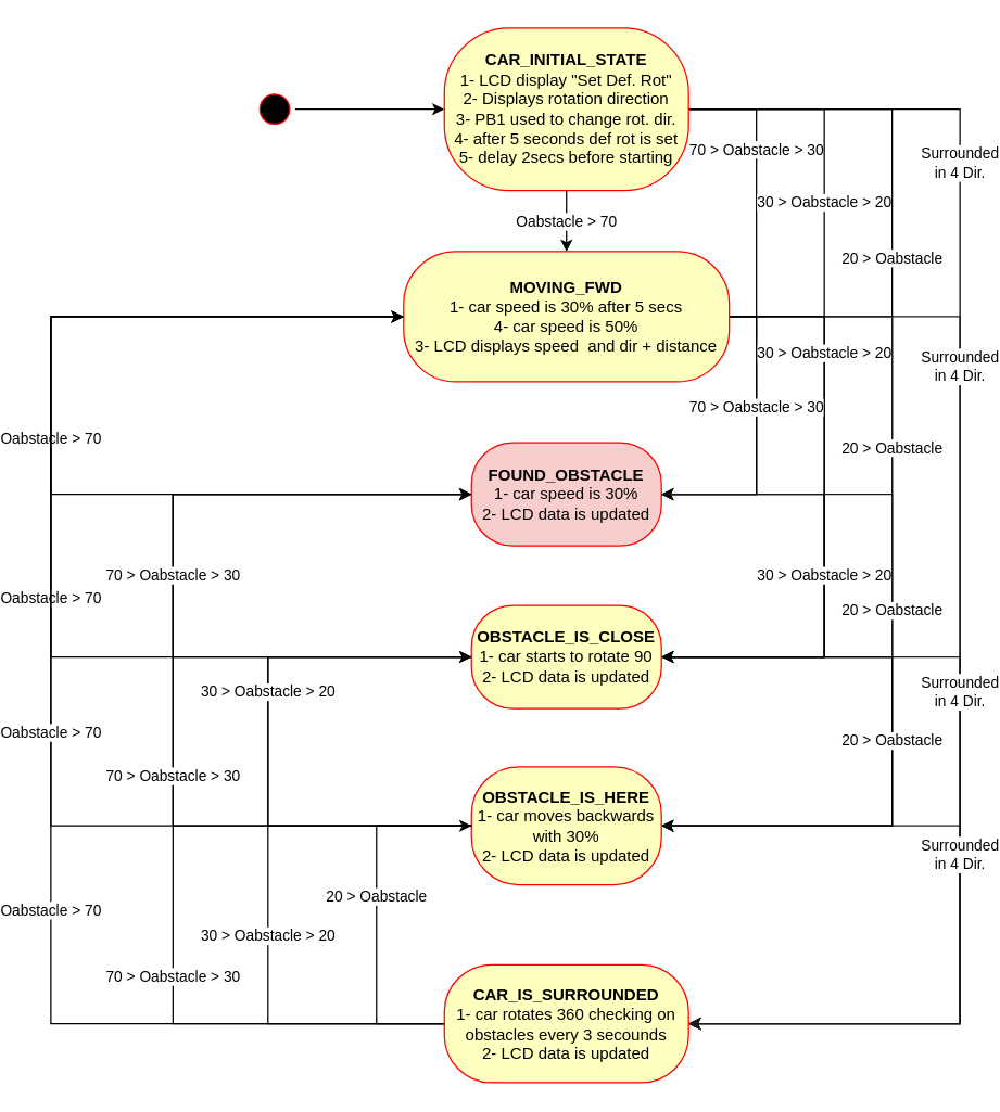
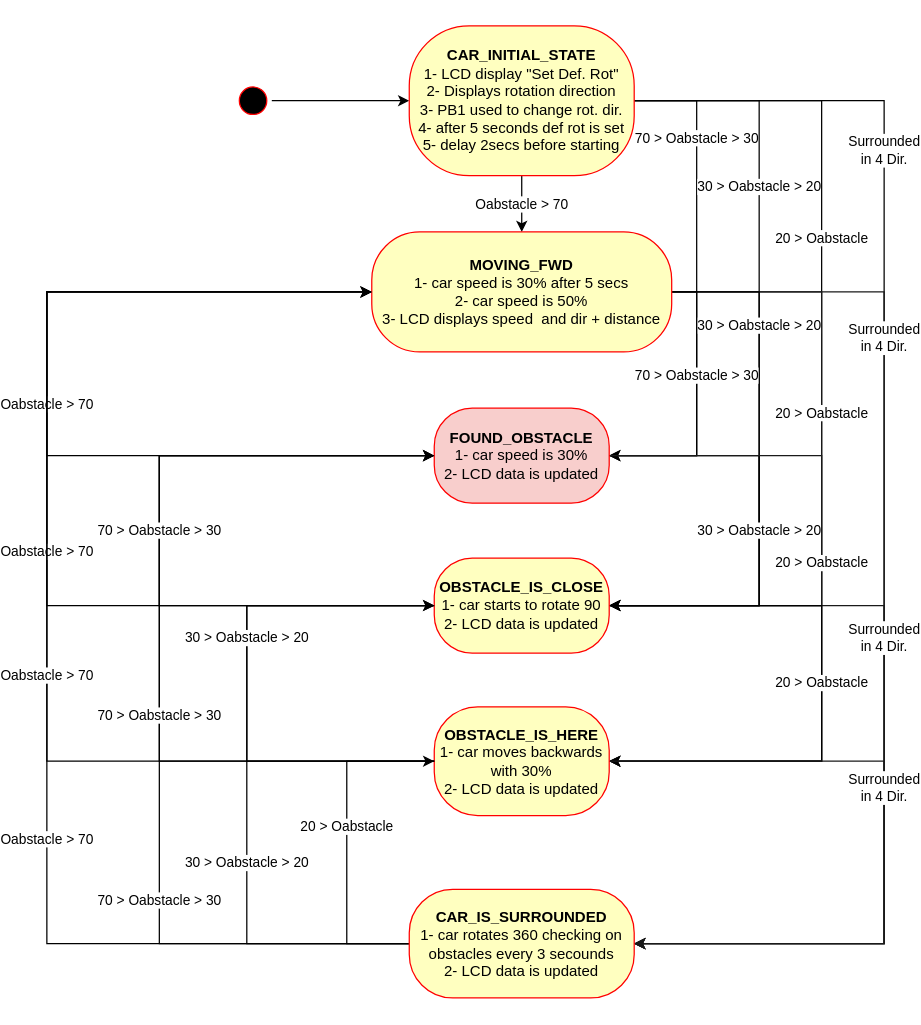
  <mxCell id="0" />
  <mxCell id="1" parent="0" />
  <mxCell id="2" value="" style="edgeStyle=orthogonalEdgeStyle;rounded=0;orthogonalLoop=1;jettySize=auto;html=1;" parent="1" source="3" target="9" edge="1"><mxGeometry relative="1" as="geometry" /></mxCell>
  <mxCell id="3" value="" style="ellipse;html=1;shape=startState;fillColor=#000000;strokeColor=#ff0000;" parent="1" vertex="1"><mxGeometry x="170" y="65" width="30" height="30" as="geometry" /></mxCell>
  <mxCell id="4" value="Oabstacle &amp;gt; 70" style="edgeStyle=orthogonalEdgeStyle;rounded=0;orthogonalLoop=1;jettySize=auto;html=1;" parent="1" source="9" target="14" edge="1"><mxGeometry relative="1" as="geometry" /></mxCell>
  <mxCell id="5" value="70 &amp;gt; Oabstacle &amp;gt; 30" style="edgeStyle=orthogonalEdgeStyle;rounded=0;orthogonalLoop=1;jettySize=auto;html=1;exitX=1;exitY=0.5;exitDx=0;exitDy=0;entryX=1;entryY=0.5;entryDx=0;entryDy=0;" parent="1" source="9" target="18" edge="1"><mxGeometry x="-0.604" relative="1" as="geometry"><Array as="points"><mxPoint x="540" y="80" /><mxPoint x="540" y="364" /></Array><mxPoint as="offset" /></mxGeometry></mxCell>
  <mxCell id="6" value="30 &amp;gt; Oabstacle &amp;gt; 20" style="edgeStyle=orthogonalEdgeStyle;rounded=0;orthogonalLoop=1;jettySize=auto;html=1;exitX=1;exitY=0.5;exitDx=0;exitDy=0;entryX=1;entryY=0.5;entryDx=0;entryDy=0;" parent="1" source="9" target="22" edge="1"><mxGeometry x="-0.455" relative="1" as="geometry"><Array as="points"><mxPoint x="590" y="80" /><mxPoint x="590" y="484" /></Array><mxPoint y="-1" as="offset" /></mxGeometry></mxCell>
  <mxCell id="7" value="20 &amp;gt; Oabstacle" style="edgeStyle=orthogonalEdgeStyle;rounded=0;orthogonalLoop=1;jettySize=auto;html=1;exitX=1;exitY=0.5;exitDx=0;exitDy=0;entryX=1;entryY=0.5;entryDx=0;entryDy=0;" parent="1" source="9" target="22" edge="1"><mxGeometry x="-0.282" relative="1" as="geometry"><Array as="points"><mxPoint x="640" y="80" /><mxPoint x="640" y="484" /></Array><mxPoint as="offset" /></mxGeometry></mxCell>
  <mxCell id="8" value="Surrounded &lt;br&gt;in 4 Dir." style="edgeStyle=orthogonalEdgeStyle;rounded=0;orthogonalLoop=1;jettySize=auto;html=1;exitX=1;exitY=0.5;exitDx=0;exitDy=0;entryX=1;entryY=0.5;entryDx=0;entryDy=0;" parent="1" source="9" target="29" edge="1"><mxGeometry x="-0.553" relative="1" as="geometry"><Array as="points"><mxPoint x="690" y="80" /><mxPoint x="690" y="754" /></Array><mxPoint as="offset" /></mxGeometry></mxCell>
  <mxCell id="9" value="&lt;b&gt;CAR_INITIAL_STATE&lt;/b&gt;&lt;br&gt;1- LCD display &quot;Set Def. Rot&quot;&lt;br&gt;2- Displays rotation direction&lt;br&gt;3- PB1 used to change rot. dir.&lt;br&gt;4- after 5 seconds def rot is set&lt;br&gt;5- delay 2secs before starting" style="rounded=1;whiteSpace=wrap;html=1;arcSize=40;fontColor=#000000;fillColor=#ffffc0;strokeColor=#ff0000;" parent="1" vertex="1"><mxGeometry x="310" y="20" width="180" height="120" as="geometry" /></mxCell>
  <mxCell id="10" value="Surrounded&lt;br&gt;in 4 Dir." style="edgeStyle=orthogonalEdgeStyle;rounded=0;orthogonalLoop=1;jettySize=auto;html=1;exitX=1;exitY=0.5;exitDx=0;exitDy=0;entryX=1;entryY=0.5;entryDx=0;entryDy=0;strokeColor=#1A1A1A;" parent="1" source="14" target="29" edge="1"><mxGeometry x="-0.536" relative="1" as="geometry"><Array as="points"><mxPoint x="690" y="233" /><mxPoint x="690" y="755" /></Array><mxPoint as="offset" /></mxGeometry></mxCell>
  <mxCell id="11" value="20 &amp;gt; Oabstacle" style="edgeStyle=orthogonalEdgeStyle;rounded=0;orthogonalLoop=1;jettySize=auto;html=1;exitX=1;exitY=0.5;exitDx=0;exitDy=0;entryX=1;entryY=0.5;entryDx=0;entryDy=0;strokeColor=#1A1A1A;" parent="1" source="14" target="24" edge="1"><mxGeometry x="-0.348" relative="1" as="geometry"><Array as="points"><mxPoint x="640" y="233" /><mxPoint x="640" y="609" /></Array><mxPoint as="offset" /></mxGeometry></mxCell>
  <mxCell id="12" value="30 &amp;gt; Oabstacle &amp;gt; 20" style="edgeStyle=orthogonalEdgeStyle;rounded=0;orthogonalLoop=1;jettySize=auto;html=1;exitX=1;exitY=0.5;exitDx=0;exitDy=0;entryX=1;entryY=0.5;entryDx=0;entryDy=0;" parent="1" source="14" target="22" edge="1"><mxGeometry x="-0.56" relative="1" as="geometry"><Array as="points"><mxPoint x="590" y="233" /><mxPoint x="590" y="484" /></Array><mxPoint as="offset" /></mxGeometry></mxCell>
  <mxCell id="13" value="70 &amp;gt; Oabstacle &amp;gt; 30" style="edgeStyle=orthogonalEdgeStyle;rounded=0;orthogonalLoop=1;jettySize=auto;html=1;exitX=1;exitY=0.5;exitDx=0;exitDy=0;entryX=1;entryY=0.5;entryDx=0;entryDy=0;" parent="1" source="14" target="18" edge="1"><mxGeometry x="-0.213" relative="1" as="geometry"><mxPoint as="offset" /></mxGeometry></mxCell>
- <mxCell id="14" value="&lt;b&gt;MOVING_FWD&lt;/b&gt;&lt;br&gt;1- car speed is 30% after 5 secs&lt;br&gt;4- car speed is 50%&lt;br&gt;3- LCD displays speed&amp;nbsp;&amp;nbsp;and dir + distance" style="rounded=1;whiteSpace=wrap;html=1;arcSize=40;fontColor=#000000;fillColor=#ffffc0;strokeColor=#ff0000;" parent="1" vertex="1"><mxGeometry x="280" y="185" width="240" height="96" as="geometry" /></mxCell>
+ <mxCell id="14" value="&lt;b&gt;MOVING_FWD&lt;/b&gt;&lt;br&gt;1- car speed is 30% after 5 secs&lt;br&gt;2- car speed is 50%&lt;br&gt;3- LCD displays speed&amp;nbsp;&amp;nbsp;and dir + distance" style="rounded=1;whiteSpace=wrap;html=1;arcSize=40;fontColor=#000000;fillColor=#ffffc0;strokeColor=#ff0000;" parent="1" vertex="1"><mxGeometry x="280" y="185" width="240" height="96" as="geometry" /></mxCell>
  <mxCell id="15" value="30 &amp;gt; Oabstacle &amp;gt; 20" style="edgeStyle=orthogonalEdgeStyle;rounded=0;orthogonalLoop=1;jettySize=auto;html=1;exitX=1;exitY=0.5;exitDx=0;exitDy=0;entryX=1;entryY=0.5;entryDx=0;entryDy=0;" parent="1" source="18" target="22" edge="1"><mxGeometry relative="1" as="geometry"><Array as="points"><mxPoint x="590" y="364" /><mxPoint x="590" y="484" /></Array></mxGeometry></mxCell>
  <mxCell id="16" value="20 &amp;gt; Oabstacle" style="edgeStyle=orthogonalEdgeStyle;rounded=0;orthogonalLoop=1;jettySize=auto;html=1;exitX=1;exitY=0.5;exitDx=0;exitDy=0;entryX=1;entryY=0.5;entryDx=0;entryDy=0;strokeColor=#1A1A1A;" parent="1" source="18" target="24" edge="1"><mxGeometry x="-0.124" relative="1" as="geometry"><Array as="points"><mxPoint x="640" y="364" /><mxPoint x="640" y="609" /></Array><mxPoint as="offset" /></mxGeometry></mxCell>
  <mxCell id="17" value="Oabstacle &amp;gt; 70" style="edgeStyle=orthogonalEdgeStyle;rounded=0;orthogonalLoop=1;jettySize=auto;html=1;exitX=0;exitY=0.5;exitDx=0;exitDy=0;entryX=0;entryY=0.5;entryDx=0;entryDy=0;" parent="1" source="18" target="14" edge="1"><mxGeometry relative="1" as="geometry"><Array as="points"><mxPoint x="20" y="364" /><mxPoint x="20" y="233" /></Array></mxGeometry></mxCell>
  <mxCell id="18" value="&lt;b&gt;FOUND_OBSTACLE&lt;/b&gt;&lt;br&gt;1- car speed is 30%&lt;br&gt;2- LCD data is updated" style="rounded=1;whiteSpace=wrap;html=1;arcSize=40;fontColor=#000000;fillColor=#f8cecc;strokeColor=#ff0000;" parent="1" vertex="1"><mxGeometry x="330" y="326" width="140" height="76" as="geometry" /></mxCell>
  <mxCell id="19" value="Surrounded&lt;br&gt;in 4 Dir." style="edgeStyle=orthogonalEdgeStyle;rounded=0;orthogonalLoop=1;jettySize=auto;html=1;exitX=1;exitY=0.5;exitDx=0;exitDy=0;entryX=1;entryY=0.5;entryDx=0;entryDy=0;strokeColor=#1A1A1A;" parent="1" source="22" target="29" edge="1"><mxGeometry x="-0.287" relative="1" as="geometry"><Array as="points"><mxPoint x="690" y="484" /><mxPoint x="690" y="755" /></Array><mxPoint as="offset" /></mxGeometry></mxCell>
  <mxCell id="20" value="20 &amp;gt; Oabstacle" style="edgeStyle=orthogonalEdgeStyle;rounded=0;orthogonalLoop=1;jettySize=auto;html=1;exitX=1;exitY=0.5;exitDx=0;exitDy=0;entryX=1;entryY=0.5;entryDx=0;entryDy=0;" parent="1" source="22" target="24" edge="1"><mxGeometry relative="1" as="geometry"><Array as="points"><mxPoint x="640" y="484" /><mxPoint x="640" y="609" /></Array></mxGeometry></mxCell>
  <mxCell id="21" value="Oabstacle &amp;gt; 70" style="edgeStyle=orthogonalEdgeStyle;rounded=0;orthogonalLoop=1;jettySize=auto;html=1;exitX=0;exitY=0.5;exitDx=0;exitDy=0;entryX=0;entryY=0.5;entryDx=0;entryDy=0;" parent="1" source="22" target="14" edge="1"><mxGeometry x="-0.138" relative="1" as="geometry"><Array as="points"><mxPoint x="20" y="484" /><mxPoint x="20" y="233" /></Array><mxPoint y="1" as="offset" /></mxGeometry></mxCell>
  <mxCell id="22" value="&lt;b&gt;OBSTACLE_IS_CLOSE&lt;/b&gt;&lt;br&gt;1- car starts to rotate 90&lt;br&gt;2- LCD data is updated" style="rounded=1;whiteSpace=wrap;html=1;arcSize=40;fontColor=#000000;fillColor=#ffffc0;strokeColor=#ff0000;" parent="1" vertex="1"><mxGeometry x="330" y="446" width="140" height="76" as="geometry" /></mxCell>
  <mxCell id="23" value="Surrounded&lt;br&gt;in 4 Dir." style="edgeStyle=orthogonalEdgeStyle;rounded=0;orthogonalLoop=1;jettySize=auto;html=1;exitX=1;exitY=0.5;exitDx=0;exitDy=0;entryX=1;entryY=0.5;entryDx=0;entryDy=0;strokeColor=#1A1A1A;" parent="1" source="24" target="29" edge="1"><mxGeometry x="-0.147" relative="1" as="geometry"><Array as="points"><mxPoint x="690" y="609" /><mxPoint x="690" y="755" /></Array><mxPoint as="offset" /></mxGeometry></mxCell>
  <mxCell id="24" value="&lt;b&gt;OBSTACLE_IS_HERE&lt;/b&gt;&lt;br&gt;1- car moves backwards with 30%&lt;br&gt;2- LCD data is updated" style="rounded=1;whiteSpace=wrap;html=1;arcSize=40;fontColor=#000000;fillColor=#ffffc0;strokeColor=#ff0000;" parent="1" vertex="1"><mxGeometry x="330" y="565" width="140" height="87" as="geometry" /></mxCell>
  <mxCell id="25" value="30 &amp;gt; Oabstacle &amp;gt; 20" style="edgeStyle=orthogonalEdgeStyle;rounded=0;orthogonalLoop=1;jettySize=auto;html=1;exitX=0;exitY=0.5;exitDx=0;exitDy=0;entryX=0;entryY=0.5;entryDx=0;entryDy=0;" parent="1" source="29" target="22" edge="1"><mxGeometry x="-0.293" relative="1" as="geometry"><Array as="points"><mxPoint x="180" y="754" /><mxPoint x="180" y="484" /></Array><mxPoint as="offset" /></mxGeometry></mxCell>
  <mxCell id="26" value="20 &amp;gt; Oabstacle" style="edgeStyle=orthogonalEdgeStyle;rounded=0;orthogonalLoop=1;jettySize=auto;html=1;exitX=0;exitY=0.5;exitDx=0;exitDy=0;entryX=0;entryY=0.5;entryDx=0;entryDy=0;" parent="1" source="29" target="24" edge="1"><mxGeometry x="0.086" relative="1" as="geometry"><Array as="points"><mxPoint x="260" y="754" /><mxPoint x="260" y="608" /></Array><mxPoint as="offset" /></mxGeometry></mxCell>
  <mxCell id="27" value="70 &amp;gt; Oabstacle &amp;gt; 30" style="edgeStyle=orthogonalEdgeStyle;rounded=0;orthogonalLoop=1;jettySize=auto;html=1;exitX=0;exitY=0.5;exitDx=0;exitDy=0;" parent="1" source="29" edge="1"><mxGeometry x="-0.421" relative="1" as="geometry"><mxPoint x="330" y="364" as="targetPoint" /><Array as="points"><mxPoint x="110" y="755" /><mxPoint x="110" y="364" /></Array><mxPoint as="offset" /></mxGeometry></mxCell>
  <mxCell id="28" value="Oabstacle &amp;gt; 70" style="edgeStyle=orthogonalEdgeStyle;rounded=0;orthogonalLoop=1;jettySize=auto;html=1;exitX=0;exitY=0.5;exitDx=0;exitDy=0;entryX=0;entryY=0.5;entryDx=0;entryDy=0;" parent="1" source="29" target="14" edge="1"><mxGeometry x="-0.301" relative="1" as="geometry"><Array as="points"><mxPoint x="20" y="754" /><mxPoint x="20" y="233" /></Array><mxPoint as="offset" /></mxGeometry></mxCell>
  <mxCell id="29" value="&lt;b&gt;CAR_IS_SURROUNDED&lt;/b&gt;&lt;br&gt;1- car rotates 360 checking on obstacles every 3 secounds&lt;br&gt;2- LCD data is updated" style="rounded=1;whiteSpace=wrap;html=1;arcSize=40;fontColor=#000000;fillColor=#ffffc0;strokeColor=#ff0000;" parent="1" vertex="1"><mxGeometry x="310" y="711" width="180" height="87" as="geometry" /></mxCell>
  <mxCell id="30" value="30 &amp;gt; Oabstacle &amp;gt; 20" style="edgeStyle=orthogonalEdgeStyle;rounded=0;orthogonalLoop=1;jettySize=auto;html=1;exitX=0;exitY=0.5;exitDx=0;exitDy=0;entryX=0;entryY=0.5;entryDx=0;entryDy=0;" parent="1" source="24" target="22" edge="1"><mxGeometry x="0.171" relative="1" as="geometry"><Array as="points"><mxPoint x="180" y="608" /><mxPoint x="180" y="484" /></Array><mxPoint as="offset" /></mxGeometry></mxCell>
  <mxCell id="31" value="70 &amp;gt; Oabstacle &amp;gt; 30" style="edgeStyle=orthogonalEdgeStyle;rounded=0;orthogonalLoop=1;jettySize=auto;html=1;exitX=0;exitY=0.5;exitDx=0;exitDy=0;entryX=0;entryY=0.5;entryDx=0;entryDy=0;" parent="1" source="24" target="18" edge="1"><mxGeometry x="-0.245" relative="1" as="geometry"><Array as="points"><mxPoint x="110" y="608" /><mxPoint x="110" y="364" /></Array><mxPoint y="1" as="offset" /></mxGeometry></mxCell>
  <mxCell id="32" value="70 &amp;gt; Oabstacle &amp;gt; 30" style="edgeStyle=orthogonalEdgeStyle;rounded=0;orthogonalLoop=1;jettySize=auto;html=1;exitX=0;exitY=0.5;exitDx=0;exitDy=0;entryX=0;entryY=0.5;entryDx=0;entryDy=0;" parent="1" source="22" target="18" edge="1"><mxGeometry relative="1" as="geometry"><Array as="points"><mxPoint x="110" y="484" /><mxPoint x="110" y="364" /></Array></mxGeometry></mxCell>
  <mxCell id="33" value="Oabstacle &amp;gt; 70" style="edgeStyle=orthogonalEdgeStyle;rounded=0;orthogonalLoop=1;jettySize=auto;html=1;exitX=0;exitY=0.5;exitDx=0;exitDy=0;entryX=0;entryY=0.5;entryDx=0;entryDy=0;" parent="1" source="24" target="14" edge="1"><mxGeometry x="-0.199" relative="1" as="geometry"><Array as="points"><mxPoint x="20" y="608" /><mxPoint x="20" y="233" /></Array><mxPoint as="offset" /></mxGeometry></mxCell>
